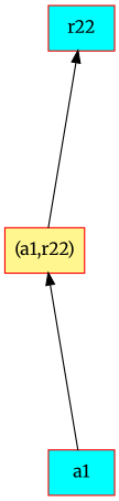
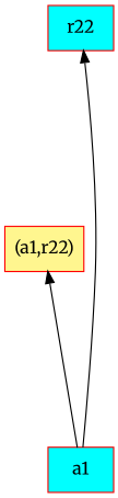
  digraph {
    fontname=Merriweather
    rankdir=BT
    ranksep=2.0
    node [color=red fillcolor=cyan fontname=Merriweather shape=record style=filled]
    edge [fontname=Merriweather]
    n1 [fillcolor=khaki1 label="{(a1,r22)}"]
    n2 [label="{r22}"]
    n3 [label="{a1}"]
-   n1 -> n2
+   n3 -> n2
    n3 -> n1
  }
